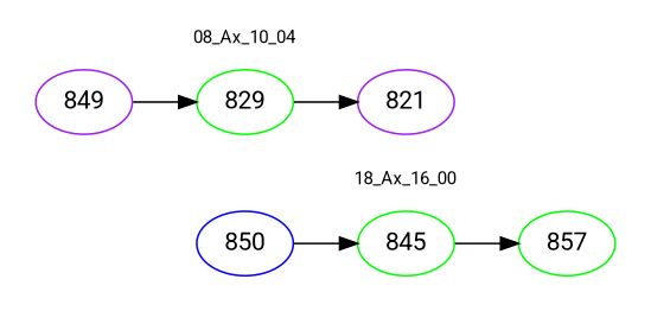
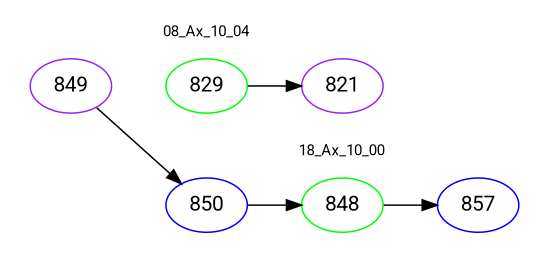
  digraph {
    fontname=Roboto
    rankdir=LR
    node [color=blue fontname=Roboto]
    edge [color=black fontname=Roboto]
    n1 [label=850]
-   n2 [color=green label=845]
-   n3 [color=green label=857]
+   n2 [color=green label=848]
+   n3 [label=857]
    n4 [color=purple label=849]
    n5 [color=green label=829]
    n6 [color=purple label=821]
    subgraph cluster_1 {
      color=white
      fontsize=10
-     label="18_Ax_16_00"
+     label="18_Ax_10_00"
      n1
      n2
      n3
    }
    subgraph cluster_2 {
      color=white
      fontsize=10
      label="08_Ax_10_04"
      n4
      n5
      n6
    }
    n1 -> n2
    n2 -> n3
-   n4 -> n5
+   n4 -> n1
    n5 -> n6
  }
